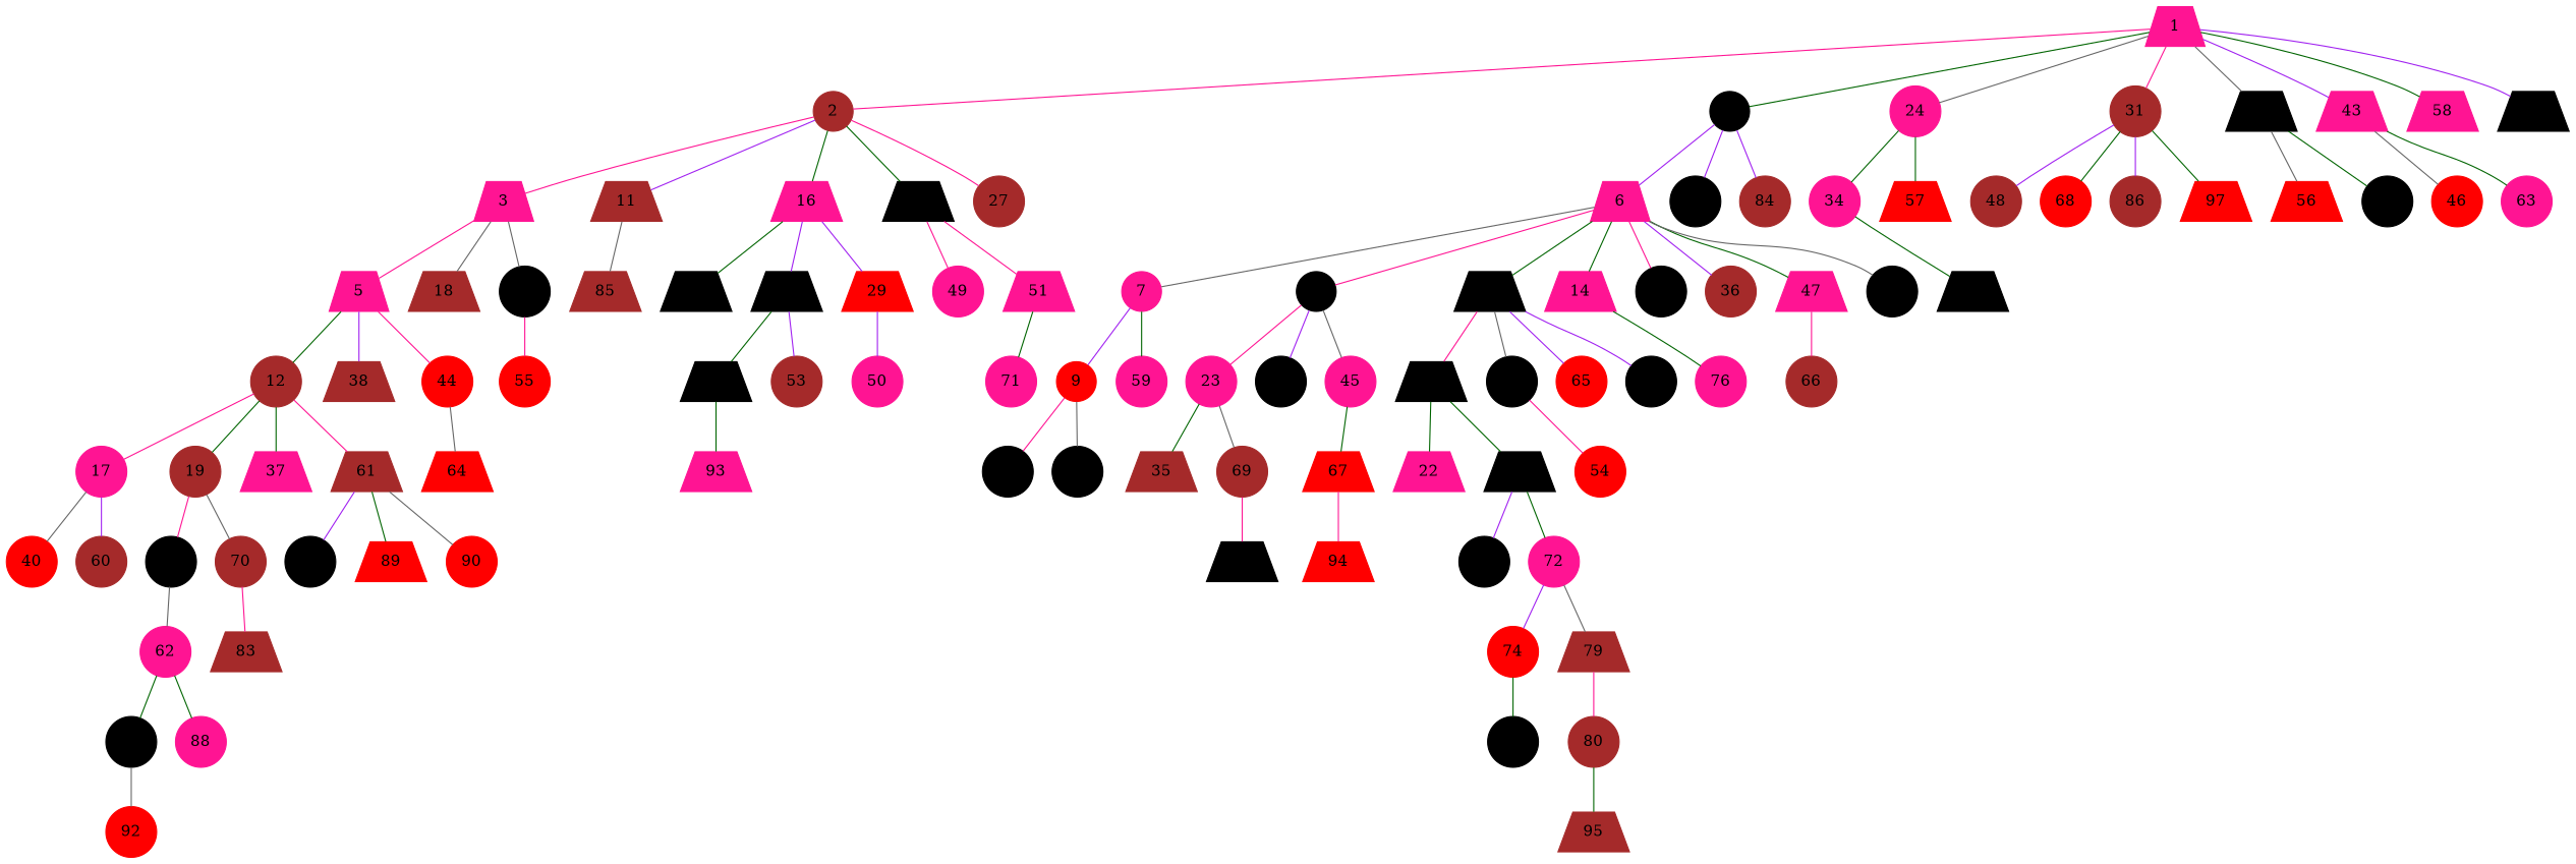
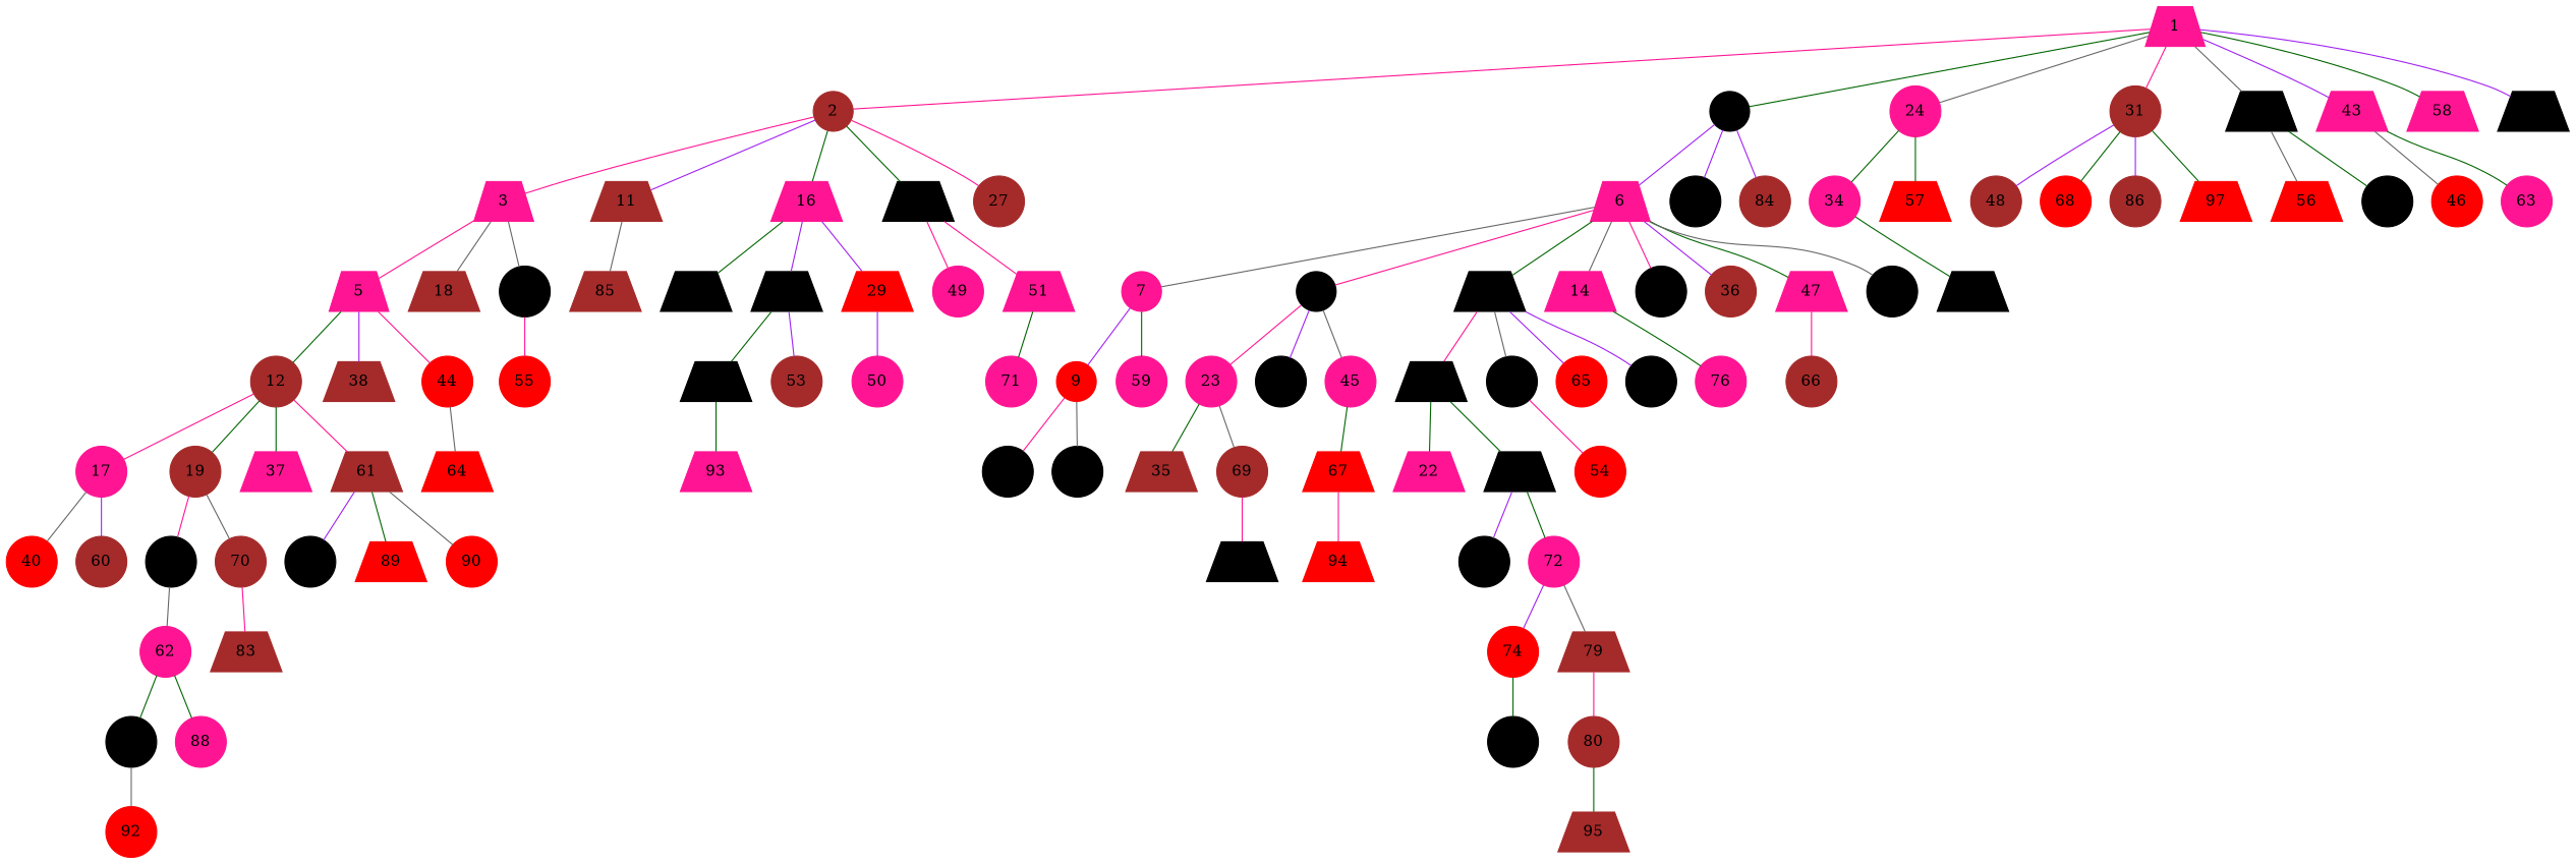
  graph {
    node [color=deeppink shape=circle style=filled]
    edge [color=darkgreen]
    1 [shape=trapezium]
    2 [color=brown]
    4 [color=black]
    24
    31 [color=brown]
    42 [color=black shape=trapezium]
    43 [shape=trapezium]
    58 [shape=trapezium]
    82 [color=black shape=trapezium]
    3 [shape=trapezium]
    11 [color=brown shape=trapezium]
    16 [shape=trapezium]
    20 [color=black shape=trapezium]
    27 [color=brown]
    6 [shape=trapezium]
    13 [color=black]
    84 [color=brown]
    34
    57 [color=red shape=trapezium]
    48 [color=brown]
    68 [color=red]
    86 [color=brown]
    97 [color=red shape=trapezium]
    56 [color=red shape=trapezium]
    87 [color=black]
    46 [color=red]
    63
    5 [shape=trapezium]
    18 [color=brown shape=trapezium]
    39 [color=black]
    85 [color=brown shape=trapezium]
    21 [color=black shape=trapezium]
    28 [color=black shape=trapezium]
    29 [color=red shape=trapezium]
    49
    51 [shape=trapezium]
    12 [color=brown]
    38 [color=brown shape=trapezium]
    44 [color=red]
    55 [color=red]
    7
    8 [color=black]
    10 [color=black shape=trapezium]
    14 [shape=trapezium]
    26 [color=black]
    36 [color=brown]
    47 [shape=trapezium]
    81 [color=black]
    17
    19 [color=brown]
    37 [shape=trapezium]
    61 [color=brown shape=trapezium]
    64 [color=red shape=trapezium]
    9 [color=red]
    59
    23
    30 [color=black]
    45
    15 [color=black shape=trapezium]
    25 [color=black]
    65 [color=red]
    98 [color=black]
    76
    66 [color=brown]
    91 [color=black]
    96 [color=black]
    35 [color=brown shape=trapezium]
    69 [color=brown]
    67 [color=red shape=trapezium]
    22 [shape=trapezium]
    33 [color=black shape=trapezium]
    54 [color=red]
    40 [color=red]
    60 [color=brown]
    52 [color=black]
    70 [color=brown]
    73 [color=black]
    89 [color=red shape=trapezium]
    90 [color=red]
    41 [color=black]
    72
    32 [color=black shape=trapezium]
    53 [color=brown]
    50
    62
    83 [color=brown shape=trapezium]
    71
    99 [color=black shape=trapezium]
    75 [color=black shape=trapezium]
    93 [shape=trapezium]
    74 [color=red]
    79 [color=brown shape=trapezium]
    94 [color=red shape=trapezium]
    78 [color=black]
    88
    92 [color=red]
    77 [color=black]
    80 [color=brown]
    95 [color=brown shape=trapezium]
    1 -- 2 [color=deeppink]
    1 -- 4
    1 -- 24 [color=gray40]
    1 -- 31 [color=deeppink]
    1 -- 42 [color=gray40]
    1 -- 43 [color=purple]
    1 -- 58
    1 -- 82 [color=purple]
    2 -- 3 [color=deeppink]
    2 -- 11 [color=purple]
    2 -- 16
    2 -- 20
    2 -- 27 [color=deeppink]
    4 -- 6 [color=purple]
    4 -- 13 [color=purple]
    4 -- 84 [color=purple]
    24 -- 34
    24 -- 57
    31 -- 48 [color=purple]
    31 -- 68
    31 -- 86 [color=purple]
    31 -- 97
    42 -- 56 [color=gray40]
    42 -- 87
    43 -- 46 [color=gray40]
    43 -- 63
    3 -- 5 [color=deeppink]
    3 -- 18 [color=gray40]
    3 -- 39 [color=gray40]
    11 -- 85 [color=gray40]
    16 -- 21
    16 -- 28 [color=purple]
    16 -- 29 [color=purple]
    20 -- 49 [color=deeppink]
    20 -- 51 [color=deeppink]
    6 -- 7 [color=gray40]
    6 -- 8 [color=deeppink]
    6 -- 10
-   6 -- 14
+   6 -- 14 [color=gray40]
    6 -- 26 [color=deeppink]
    6 -- 36 [color=purple]
    6 -- 47
    6 -- 81 [color=gray40]
    34 -- 75
    5 -- 12
    5 -- 38 [color=purple]
    5 -- 44 [color=deeppink]
    39 -- 55 [color=deeppink]
    28 -- 32
    28 -- 53 [color=purple]
    29 -- 50 [color=purple]
    51 -- 71
    12 -- 17 [color=deeppink]
    12 -- 19
    12 -- 37
    12 -- 61 [color=deeppink]
    44 -- 64 [color=gray40]
    7 -- 9 [color=purple]
    7 -- 59
    8 -- 23 [color=deeppink]
    8 -- 30 [color=purple]
    8 -- 45 [color=gray40]
    10 -- 15 [color=deeppink]
    10 -- 25 [color=gray40]
    10 -- 65 [color=purple]
    10 -- 98 [color=purple]
    14 -- 76
    47 -- 66 [color=deeppink]
    17 -- 40 [color=gray40]
    17 -- 60 [color=purple]
    19 -- 52 [color=deeppink]
    19 -- 70 [color=gray40]
    61 -- 73 [color=purple]
    61 -- 89
    61 -- 90 [color=gray40]
    9 -- 91 [color=deeppink]
    9 -- 96 [color=gray40]
    23 -- 35
    23 -- 69 [color=gray40]
    45 -- 67
    15 -- 22
    15 -- 33
    25 -- 54 [color=deeppink]
    69 -- 99 [color=deeppink]
    67 -- 94 [color=deeppink]
    33 -- 41 [color=purple]
    33 -- 72
    52 -- 62 [color=gray40]
    70 -- 83 [color=deeppink]
    72 -- 74 [color=purple]
    72 -- 79 [color=gray40]
    32 -- 93
    62 -- 78
    62 -- 88
    74 -- 77
    79 -- 80 [color=deeppink]
    78 -- 92 [color=gray40]
    80 -- 95
  }
